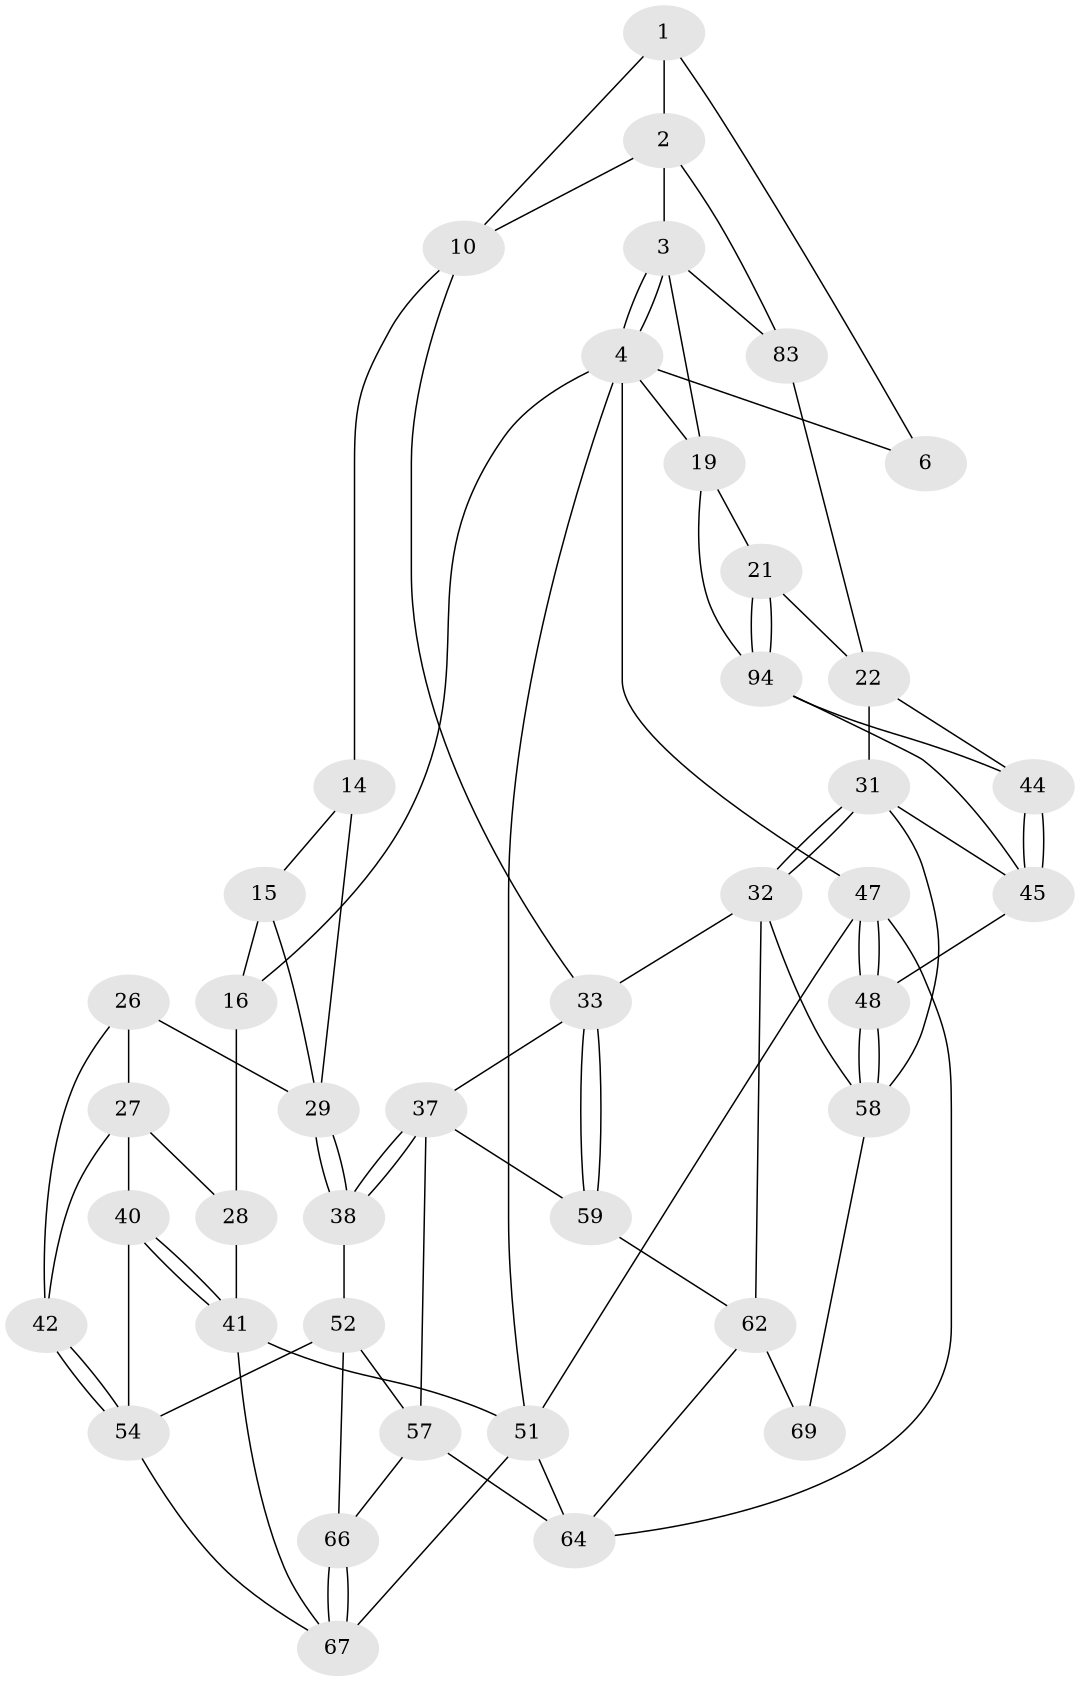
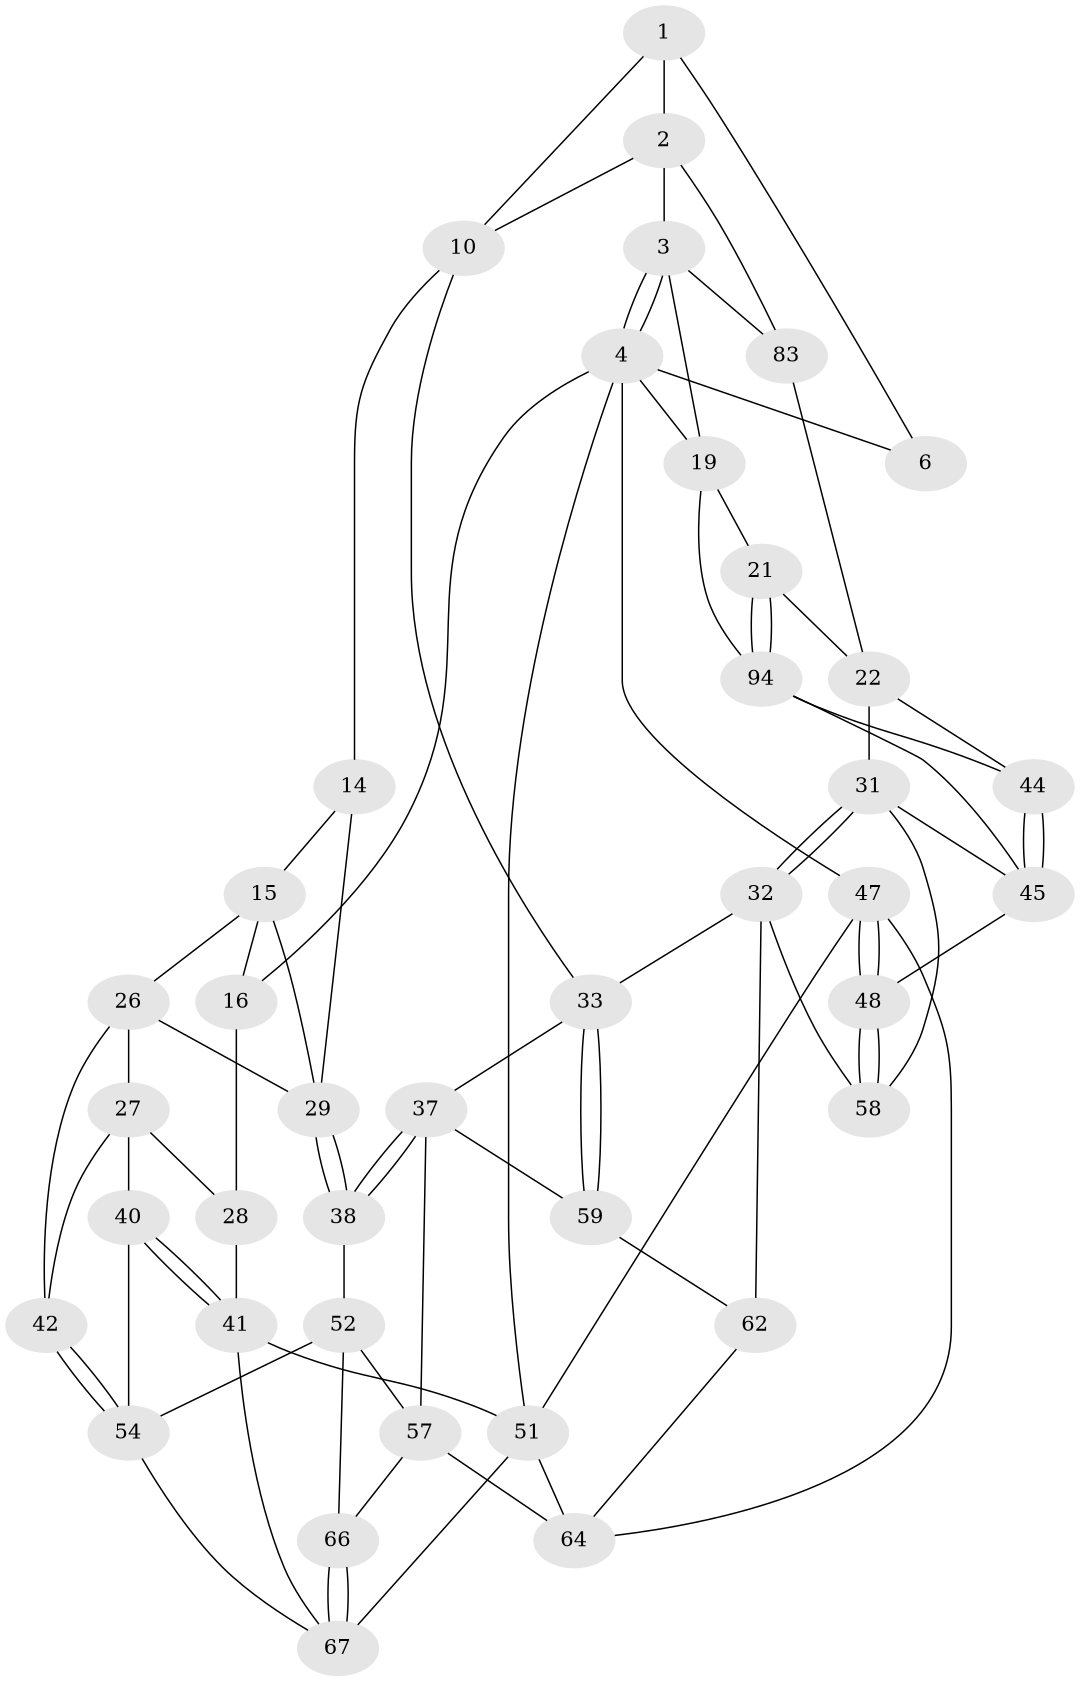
  graph {
    node [color=gray90 style=filled]
    1 [super="+7"]
    2 [super="+9"]
    6 [super="+8"]
    10 [super="+11"]
    3 [super="+12"]
    n6 [label=83]
    14 [super="+18"]
    33 [super="+34"]
    4 [super="+5"]
    19 [super="+20"]
    22 [super="+23"]
    16 [super="+17"]
    47 [super="+70"]
    51 [super="+72"]
    21
    n16 [label=94 super="+43"]
    28 [super="+36"]
    48
    64 [super="+71"]
    67 [super="+68"]
    15 [super="+25"]
    29 [super="+30"]
    37 [super="+56"]
    59
    31 [super="+46"]
    44
    26 [super="+35"]
    38
    27 [super="+39"]
    42
    41 [super="+50"]
    45 [super="+49"]
    32 [super="+61"]
    58 [super="+60"]
    40
    54 [super="+55"]
    52 [super="+53"]
    62 [super="+63"]
-   69
    57 [super="+65"]
    66
    1 -- 2
    1 -- 6
    1 -- 10
    2 -- 10
    2 -- 3
    2 -- n6
    10 -- 14
    10 -- 33
    3 -- n6
    3 -- 4
    3 -- 4
    3 -- 19
    n6 -- 22
    14 -- 15
    14 -- 29
    33 -- 37
    33 -- 59
    33 -- 59
    4 -- 6
    4 -- 19
    4 -- 16
    4 -- 47
    4 -- 51
    19 -- 21
    19 -- n16
    22 -- 31
    22 -- 44
    16 -- 28 [weight=2]
    47 -- 51
    47 -- 48
    47 -- 48
    47 -- 64
    51 -- 64
    51 -- 67
    21 -- 22
    21 -- n16
    21 -- n16
    n16 -- 44
    n16 -- 45
    28 -- 41
    48 -- 58
    48 -- 58
    15 -- 16
    15 -- 29
+   15 -- 26
    29 -- 38
    29 -- 38
    37 -- 59
    37 -- 38
    37 -- 38
    37 -- 57
    59 -- 62
    31 -- 45
    31 -- 32
    31 -- 32
    31 -- 58
    44 -- 45
    44 -- 45
    26 -- 29
    26 -- 27
    26 -- 42
    38 -- 52
    27 -- 28
    27 -- 42
    27 -- 40
    42 -- 54
    42 -- 54
    41 -- 51
    41 -- 67
    45 -- 48
    32 -- 33
    32 -- 58
    32 -- 62
-   58 -- 69
    40 -- 41
    40 -- 41
    40 -- 54
    54 -- 67
    52 -- 54
    52 -- 57
    52 -- 66
    62 -- 64
-   62 -- 69
    57 -- 64
    57 -- 66
    66 -- 67
    66 -- 67
  }
